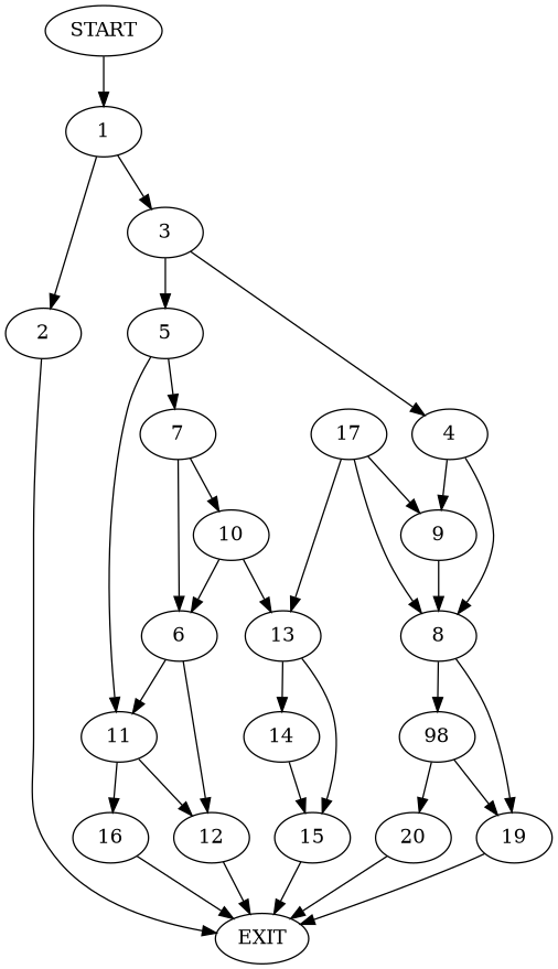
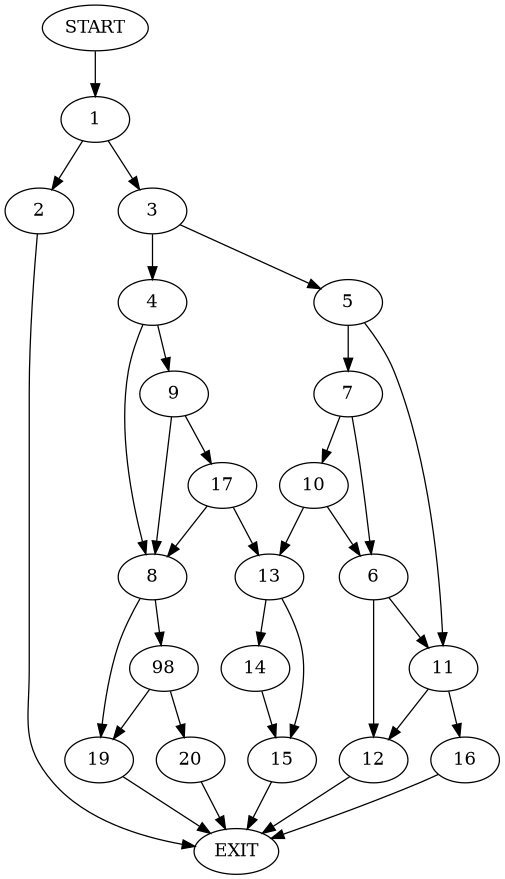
  digraph {
    n1 [label=START]
    1
    2
    3
    n5 [label=EXIT]
    4
    5
    8
    9
    7
    11
    n12 [label=98]
    19
    17
    6
    12
    10
    16
    13
    20
    14
    15
    n1 -> 1
    1 -> 2
    1 -> 3
    2 -> n5
    3 -> 4
    3 -> 5
    4 -> 8
    4 -> 9
    5 -> 7
    5 -> 11
    8 -> n12
    8 -> 19
    9 -> 8
-   17 -> 9
+   9 -> 17
    7 -> 6
    7 -> 10
    11 -> 12
    11 -> 16
    n12 -> 19
    n12 -> 20
    19 -> n5
    17 -> 8
    17 -> 13
    6 -> 11
    6 -> 12
    12 -> n5
    10 -> 6
    10 -> 13
    16 -> n5
    13 -> 14
    13 -> 15
    20 -> n5
    14 -> 15
    15 -> n5
  }
